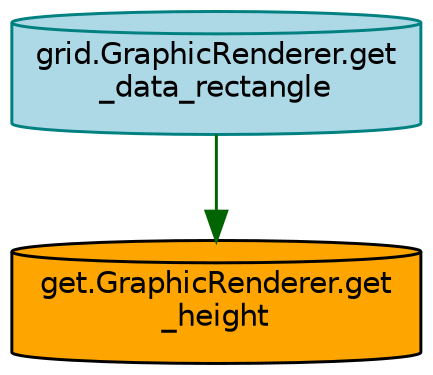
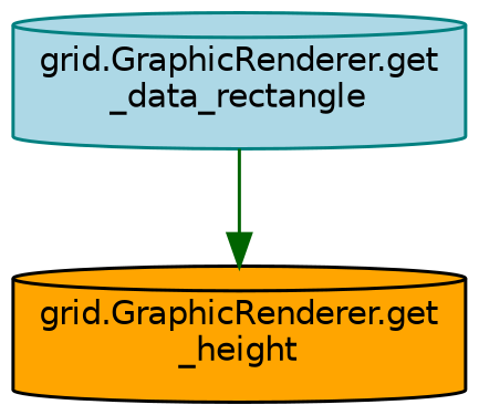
  digraph {
    rankdir=TB
    node [fontname=Helvetica fontsize=10 shape=cylinder style=filled]
    n1 [color=teal fillcolor=lightblue fontcolor=black height=0.2 label="grid.GraphicRenderer.get\l_data_rectangle" width=0.4]
-   n2 [color=black fillcolor=orange height=0.2 label="get.GraphicRenderer.get\l_height" width=0.4]
+   n2 [color=black fillcolor=orange height=0.2 label="grid.GraphicRenderer.get\l_height" width=0.4]
    n1 -> n2 [color=darkgreen fontname=Helvetica fontsize=10 labelfontname=Helvetica labelfontsize=10 style=solid]
  }
